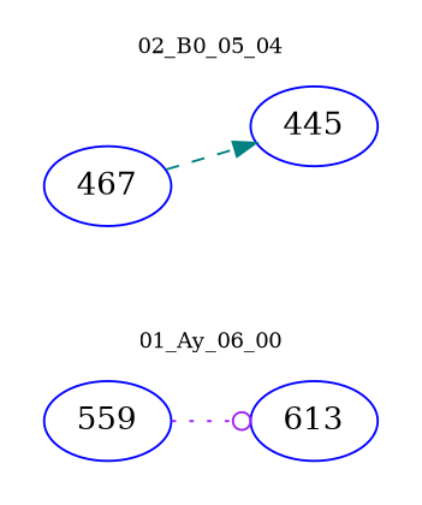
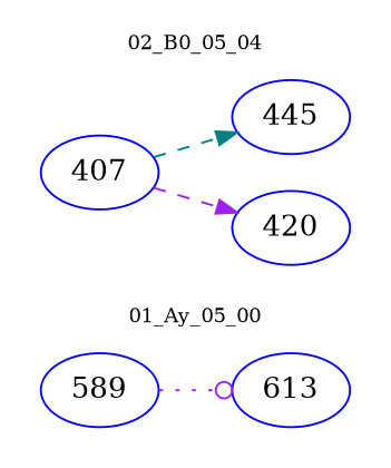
  digraph {
    rankdir=LR
    node [color=blue]
    edge [arrowhead=normal color=purple style=dashed]
-   n1 [label=559]
+   n1 [label=589]
    n2 [label=613]
-   n3 [label=467]
+   n3 [label=407]
+   n4 [label=420]
    n5 [label=445]
    subgraph cluster_1 {
      color=white
      fontsize=10
-     label="01_Ay_06_00"
+     label="01_Ay_05_00"
      n1
      n2
    }
    subgraph cluster_2 {
      color=white
      fontsize=10
      label="02_B0_05_04"
      n3
+     n4
      n5
    }
    n1 -> n2 [arrowhead=odot style=dotted]
+   n3 -> n4
    n3 -> n5 [color=teal]
  }
